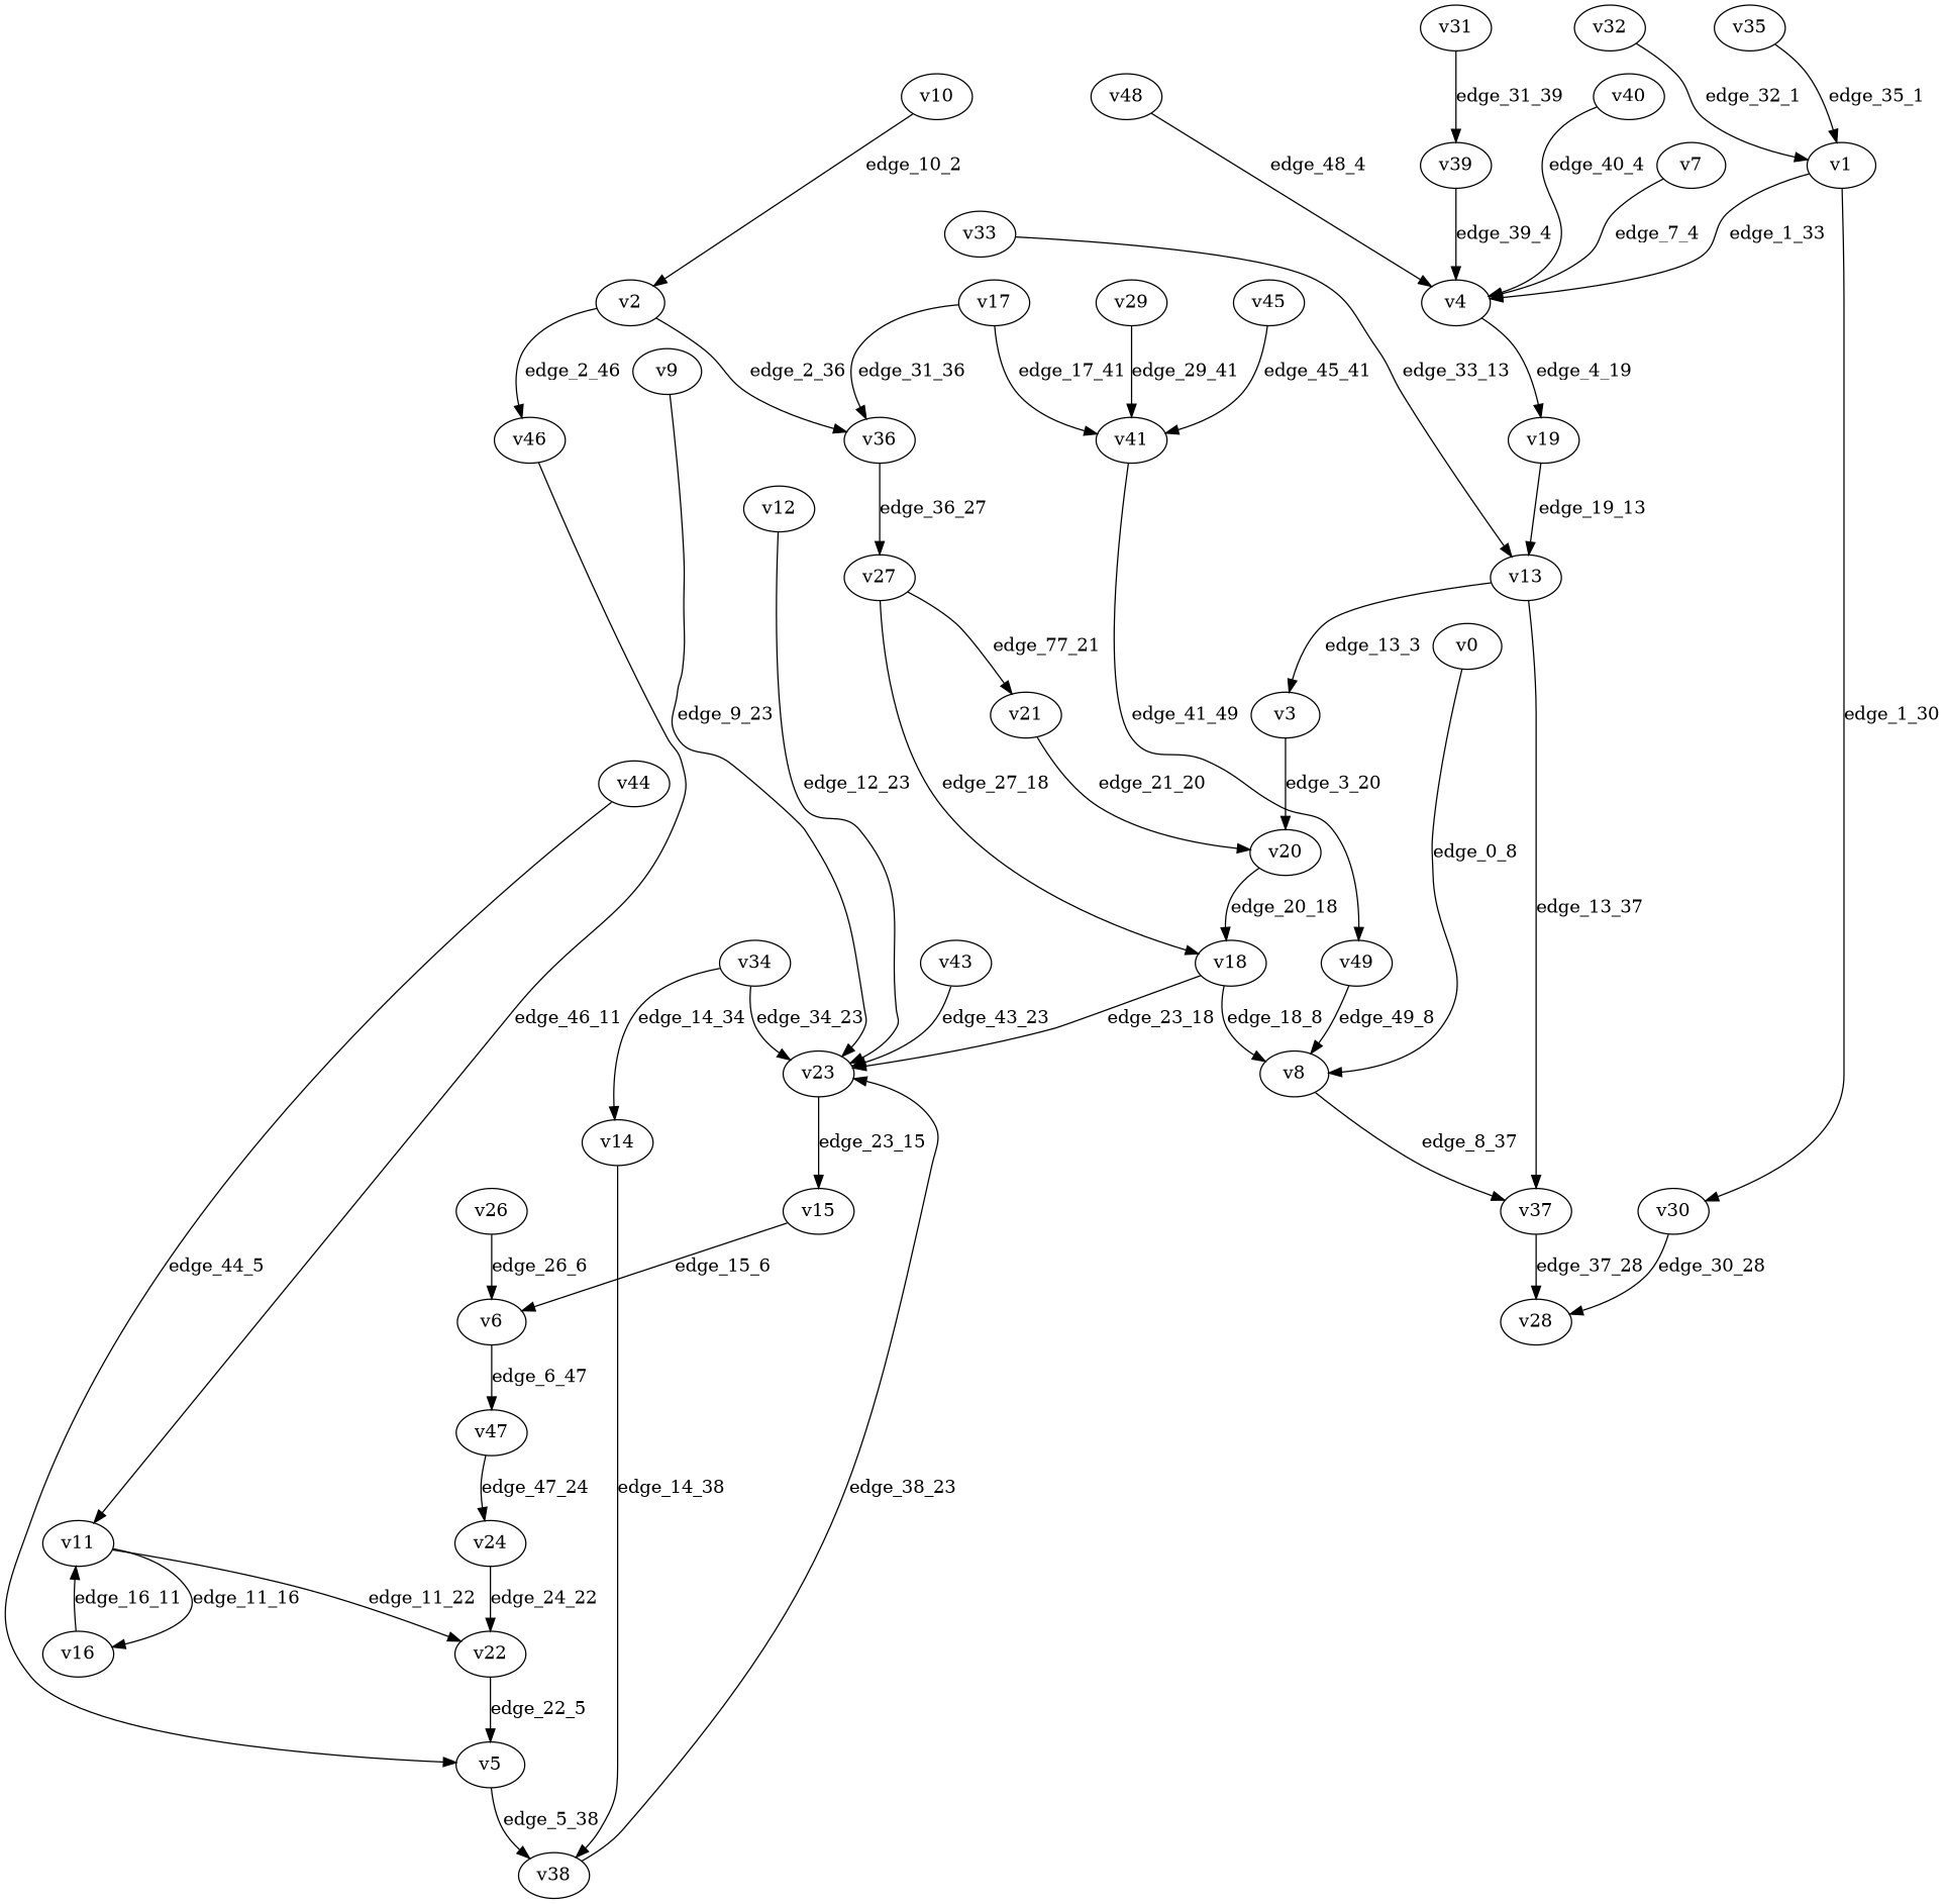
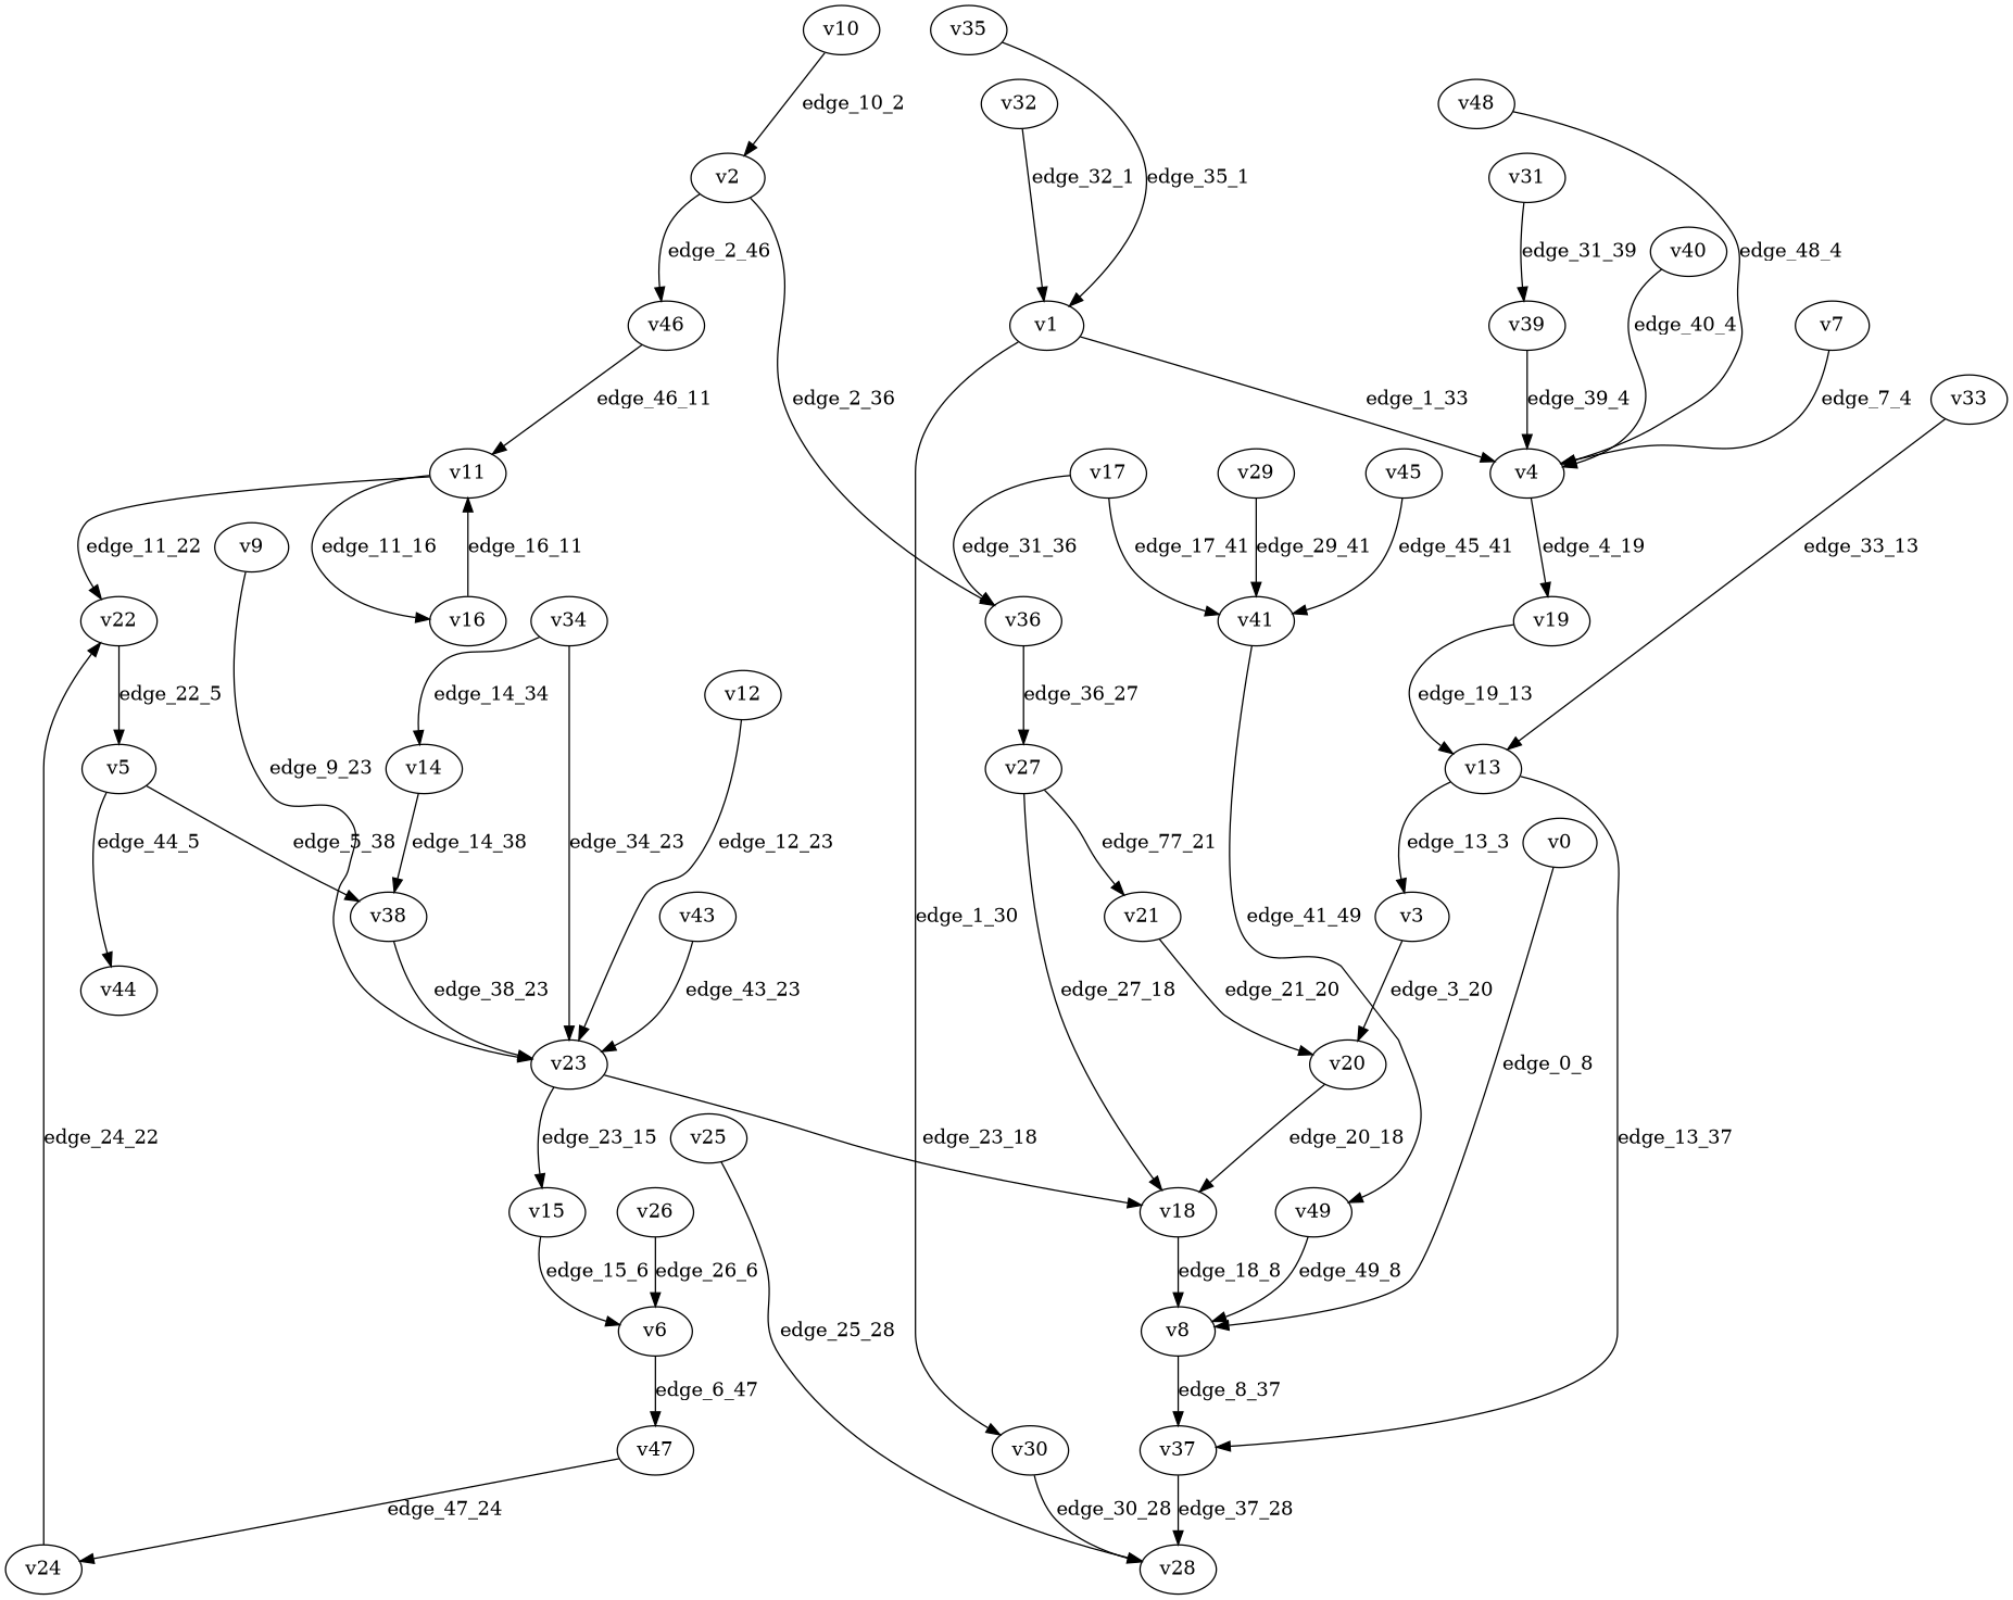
  digraph {
    node [player=1]
    v8 [player=-1]
    v0 [player=0]
    v37 [player=0]
    v1 [player=-1]
    v30
    v4 [player=-1]
    v28 [player=-1]
    v33
    v13 [player=-1]
    v2 [player=-1]
    v36 [player=0]
    v46
    v27 [player=-1]
    v11 [player=-1]
    v3
    v20 [player=-1]
    v18 [player=0]
    v19 [player=0]
    v5 [player=-1]
    v38
    v23 [player=-1]
    v6 [player=-1]
    v47
    v24 [player=-1]
    v7 [player=0]
    v9 [player=0]
    v15 [player=0]
    v10
    v16 [player=0]
    v22 [player=0]
    v12
    v14 [player=-1]
    v34
    v17
    v41 [player=-1]
    v49
    v21
+   v25 [player=0]
    v26
    v29 [player=0]
    v31 [player=-1]
    v39 [player=0]
    v32
    v35
    v40 [player=0]
    v43 [player=0]
    v44
    v45 [player=0]
    v48
    v8 -> v37 [label=edge_8_37 probability=1.000000]
    v0 -> v8 [discount=0.883562 label=edge_0_8 weight=-1.477515]
    v37 -> v28 [discount=0.293888 label=edge_37_28 weight=8.208228]
    v1 -> v30 [label=edge_1_30 probability=0.342009]
    v1 -> v4 [label=edge_1_33 probability=0.657991]
    v30 -> v28 [discount=0.436835 label=edge_30_28 weight=4.755815]
    v4 -> v19 [label=edge_4_19 probability=1.000000]
    v33 -> v13 [discount=0.678459 label=edge_33_13 weight=-9.821756]
    v13 -> v37 [label=edge_13_37 probability=0.374036]
    v13 -> v3 [label=edge_13_3 probability=0.625964]
    v2 -> v36 [label=edge_2_36 probability=0.458926]
    v2 -> v46 [label=edge_2_46 probability=0.541074]
    v36 -> v27 [discount=0.209756 label=edge_36_27 weight=9.460143]
    v46 -> v11 [discount=0.517195 label=edge_46_11 weight=-9.931285]
    v27 -> v18 [label=edge_27_18 probability=0.336879]
    v27 -> v21 [label=edge_77_21 probability=0.663121]
    v11 -> v16 [label=edge_11_16 probability=0.648145]
    v11 -> v22 [label=edge_11_22 probability=0.351855]
    v3 -> v20 [discount=0.455091 label=edge_3_20 weight=8.621034]
    v20 -> v18 [label=edge_20_18 probability=1.000000]
    v18 -> v8 [discount=0.837668 label=edge_18_8 weight=7.753214]
    v19 -> v13 [discount=0.518528 label=edge_19_13 weight=-9.950640]
    v5 -> v38 [label=edge_5_38 probability=1.000000]
    v38 -> v23 [discount=0.650734 label=edge_38_23 weight=-7.290148]
-   v18 -> v23 [label=edge_23_18 probability=0.622011]
+   v23 -> v18 [label=edge_23_18 probability=0.622011]
    v23 -> v15 [label=edge_23_15 probability=0.377989]
    v6 -> v47 [label=edge_6_47 probability=1.000000]
    v47 -> v24 [discount=0.831228 label=edge_47_24 weight=-2.962177]
    v24 -> v22 [label=edge_24_22 probability=1.000000]
    v7 -> v4 [discount=0.238776 label=edge_7_4 weight=1.180728]
    v9 -> v23 [discount=0.469910 label=edge_9_23 weight=-7.567994]
    v15 -> v6 [discount=0.590968 label=edge_15_6 weight=-4.493606]
    v10 -> v2 [discount=0.673051 label=edge_10_2 weight=-4.207191]
    v16 -> v11 [discount=0.159479 label=edge_16_11 weight=6.765879]
    v22 -> v5 [discount=0.595936 label=edge_22_5 weight=5.439918]
    v12 -> v23 [discount=0.323332 label=edge_12_23 weight=-8.116350]
    v14 -> v38 [label=edge_14_38 probability=0.596333]
    v34 -> v23 [discount=0.795827 label=edge_34_23 weight=5.285269]
    v34 -> v14 [label=edge_14_34 probability=0.403667]
    v17 -> v36 [label=edge_31_36 probability=0.364289]
    v17 -> v41 [discount=0.564472 label=edge_17_41 weight=7.517386]
    v41 -> v49 [label=edge_41_49 probability=1.000000]
    v49 -> v8 [discount=0.399983 label=edge_49_8 weight=6.103922]
    v21 -> v20 [discount=0.371713 label=edge_21_20 weight=1.378218]
+   v25 -> v28 [discount=0.593367 label=edge_25_28 weight=-7.314769]
    v26 -> v6 [discount=0.605679 label=edge_26_6 weight=2.909054]
    v29 -> v41 [discount=0.606875 label=edge_29_41 weight=7.312441]
    v31 -> v39 [label=edge_31_39 probability=0.635711]
    v39 -> v4 [discount=0.753134 label=edge_39_4 weight=7.262144]
    v32 -> v1 [discount=0.312622 label=edge_32_1 weight=-5.318159]
    v35 -> v1 [discount=0.296770 label=edge_35_1 weight=-6.891347]
    v40 -> v4 [discount=0.893805 label=edge_40_4 weight=-7.646761]
    v43 -> v23 [discount=0.341479 label=edge_43_23 weight=4.699506]
-   v44 -> v5 [discount=0.383572 label=edge_44_5 weight=-8.185381]
+   v5 -> v44 [discount=0.383572 label=edge_44_5 weight=-8.185381]
    v45 -> v41 [discount=0.722172 label=edge_45_41 weight=2.740292]
    v48 -> v4 [discount=0.782840 label=edge_48_4 weight=-2.047896]
  }
